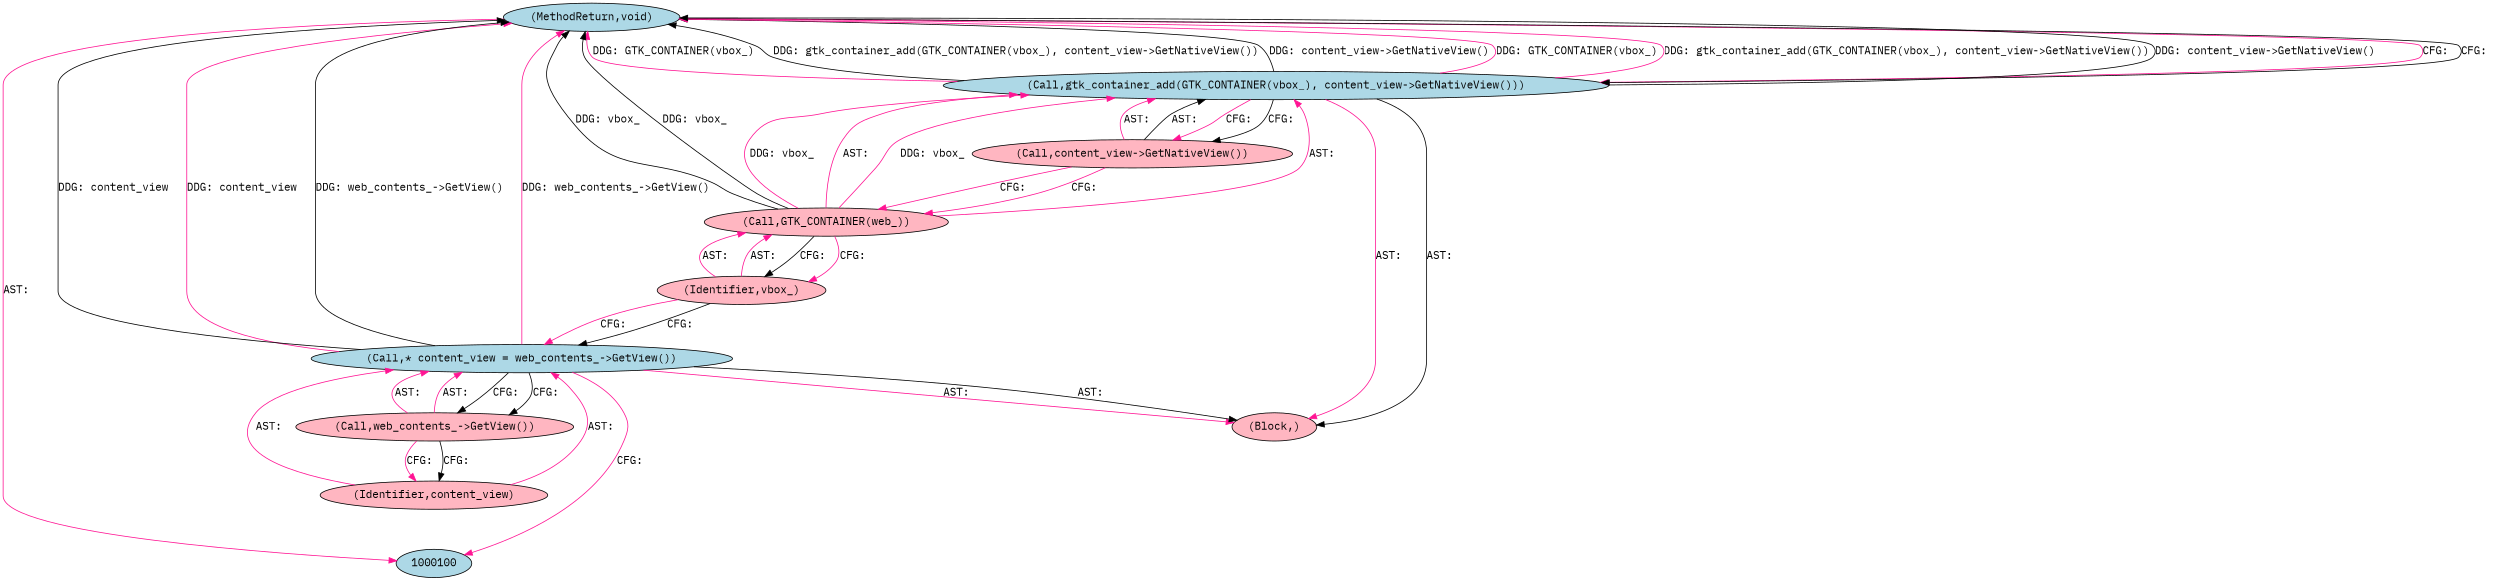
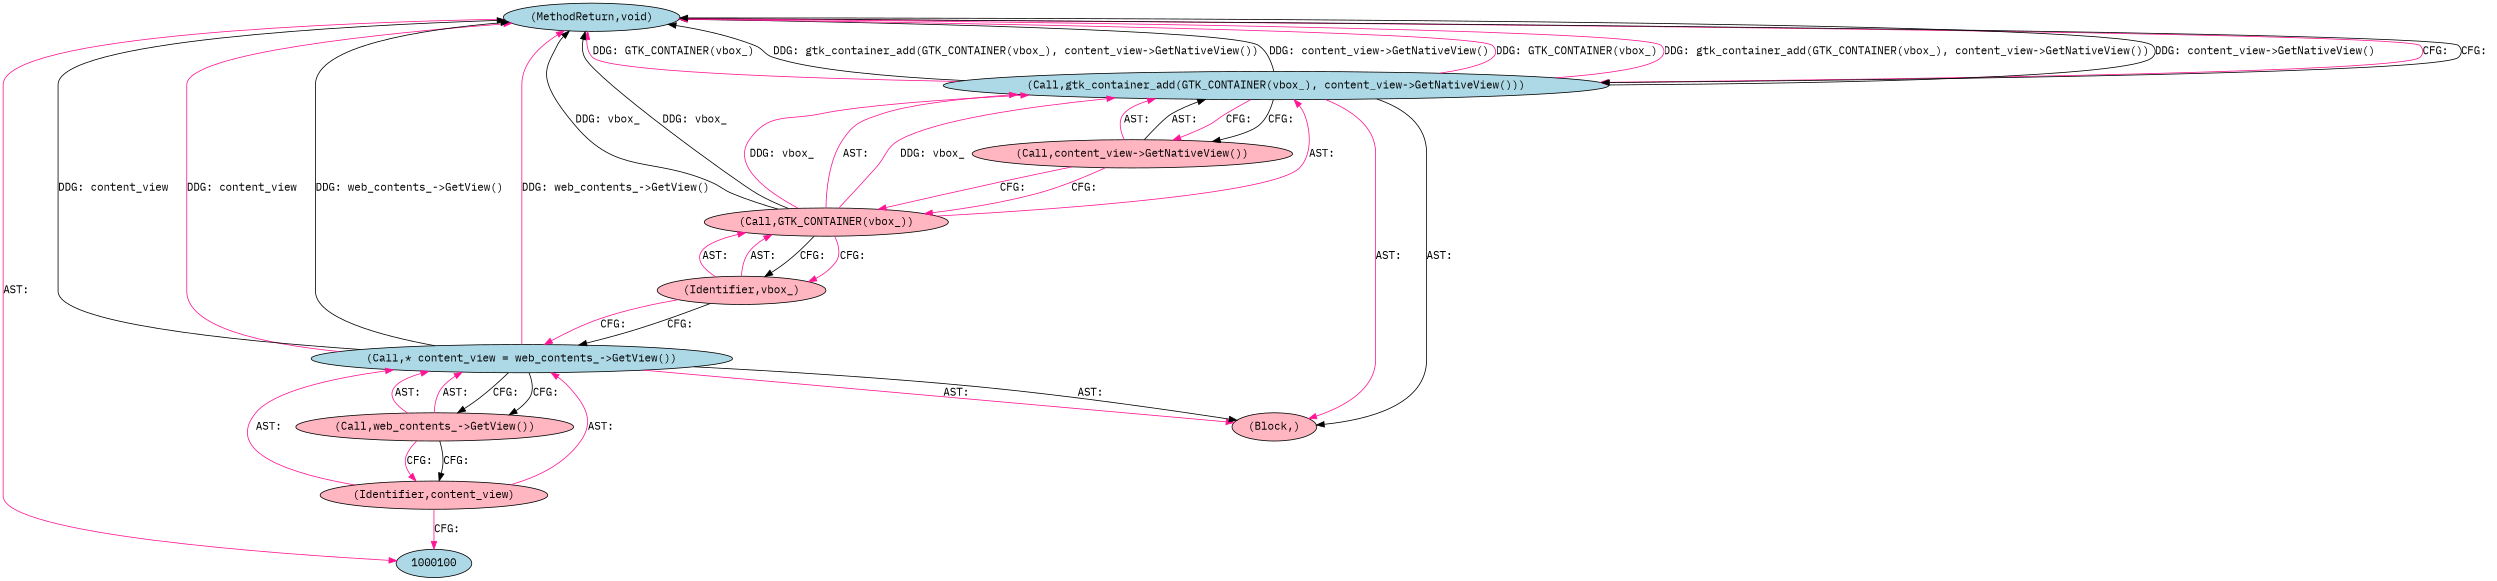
  digraph {
    fontname="IBM Plex Mono"
    node [fillcolor=lightpink fontname="IBM Plex Mono" style=filled]
    edge [color=deeppink fontname="IBM Plex Mono"]
    n1 [fillcolor=lightblue label="(MethodReturn,void)"]
    n2 [fillcolor=lightblue label="(Call,gtk_container_add(GTK_CONTAINER(vbox_), content_view->GetNativeView()))"]
    1000100 [fillcolor=lightblue]
    n4 [label="(Block,)"]
    n5 [label="(Call,content_view->GetNativeView())"]
    n6 [fillcolor=lightblue label="(Call,* content_view = web_contents_->GetView())"]
    n7 [label="(Call,web_contents_->GetView())"]
    n8 [label="(Identifier,content_view)"]
-   n9 [label="(Call,GTK_CONTAINER(web_))"]
+   n9 [label="(Call,GTK_CONTAINER(vbox_))"]
    n10 [label="(Identifier,vbox_)"]
    n1 -> n2 [label="CFG: "]
    n1 -> n2 [color=black label="CFG: "]
    n1 -> 1000100 [label="AST: "]
    n2 -> n1 [label="DDG: GTK_CONTAINER(vbox_)"]
    n2 -> n1 [color=black label="DDG: gtk_container_add(GTK_CONTAINER(vbox_), content_view->GetNativeView())"]
    n2 -> n1 [color=black label="DDG: content_view->GetNativeView()"]
    n2 -> n1 [label="DDG: GTK_CONTAINER(vbox_)"]
    n2 -> n1 [label="DDG: gtk_container_add(GTK_CONTAINER(vbox_), content_view->GetNativeView())"]
    n2 -> n1 [color=black label="DDG: content_view->GetNativeView()"]
    n2 -> n4 [label="AST: "]
    n2 -> n4 [color=black label="AST: "]
    n2 -> n5 [label="CFG: "]
    n2 -> n5 [color=black label="CFG: "]
    n5 -> n2 [label="AST: "]
    n5 -> n2 [color=black label="AST: "]
    n5 -> n9 [label="CFG: "]
    n5 -> n9 [label="CFG: "]
    n6 -> n1 [label="DDG: content_view"]
    n6 -> n1 [label="DDG: web_contents_->GetView()"]
    n6 -> n1 [color=black label="DDG: content_view"]
    n6 -> n1 [color=black label="DDG: web_contents_->GetView()"]
    n6 -> n4 [label="AST: "]
    n6 -> n4 [color=black label="AST: "]
    n6 -> n7 [color=black label="CFG: "]
    n6 -> n7 [color=black label="CFG: "]
    n7 -> n6 [label="AST: "]
    n7 -> n6 [label="AST: "]
    n7 -> n8 [color=black label="CFG: "]
    n7 -> n8 [label="CFG: "]
-   n6 -> 1000100 [label="CFG: "]
+   n8 -> 1000100 [label="CFG: "]
    n8 -> n6 [label="AST: "]
    n8 -> n6 [label="AST: "]
    n9 -> n1 [color=black label="DDG: vbox_"]
    n9 -> n1 [color=black label="DDG: vbox_"]
    n9 -> n2 [label="AST: "]
    n9 -> n2 [label="DDG: vbox_"]
    n9 -> n2 [label="AST: "]
    n9 -> n2 [label="DDG: vbox_"]
    n9 -> n10 [color=black label="CFG: "]
    n9 -> n10 [label="CFG: "]
    n10 -> n6 [label="CFG: "]
    n10 -> n6 [color=black label="CFG: "]
    n10 -> n9 [label="AST: "]
    n10 -> n9 [label="AST: "]
  }
